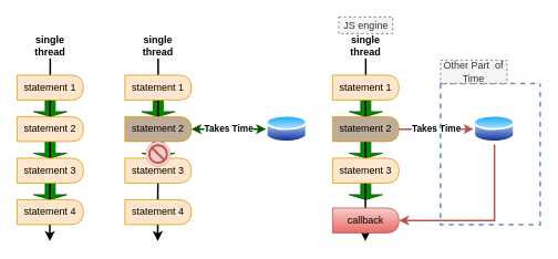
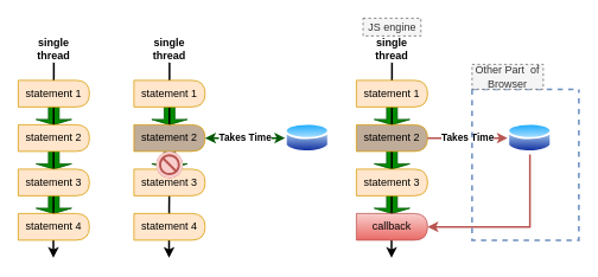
  <mxCell id="0" />
  <mxCell id="1" parent="0" />
  <mxCell id="2" value="" style="shape=singleArrow;direction=south;whiteSpace=wrap;html=1;fillColor=#008a00;strokeColor=#005700;fontColor=#ffffff;" vertex="1" parent="1"><mxGeometry x="40" y="210" width="40" height="30" as="geometry" /></mxCell>
  <mxCell id="3" value="" style="shape=singleArrow;direction=south;whiteSpace=wrap;html=1;fillColor=#008a00;strokeColor=#005700;fontColor=#ffffff;" vertex="1" parent="1"><mxGeometry x="40" y="160" width="40" height="30" as="geometry" /></mxCell>
  <mxCell id="4" value="" style="shape=singleArrow;direction=south;whiteSpace=wrap;html=1;fillColor=#008a00;strokeColor=#005700;fontColor=#ffffff;" vertex="1" parent="1"><mxGeometry x="40" y="110" width="40" height="30" as="geometry" /></mxCell>
  <mxCell id="5" value="" style="endArrow=classic;html=1;strokeWidth=2;" edge="1" parent="1"><mxGeometry width="50" height="50" relative="1" as="geometry"><mxPoint x="60" y="70" as="sourcePoint" /><mxPoint x="59.5" y="290" as="targetPoint" /></mxGeometry></mxCell>
  <mxCell id="6" value="statement 2" style="shape=delay;whiteSpace=wrap;html=1;fillColor=#ffe6cc;strokeColor=#d79b00;" vertex="1" parent="1"><mxGeometry x="20" y="140" width="80" height="30" as="geometry" /></mxCell>
  <mxCell id="7" value="statement 1" style="shape=delay;whiteSpace=wrap;html=1;fillColor=#ffe6cc;strokeColor=#d79b00;" vertex="1" parent="1"><mxGeometry x="20" y="90" width="80" height="30" as="geometry" /></mxCell>
  <mxCell id="8" value="statement 3" style="shape=delay;whiteSpace=wrap;html=1;fillColor=#ffe6cc;strokeColor=#d79b00;" vertex="1" parent="1"><mxGeometry x="20" y="190" width="80" height="30" as="geometry" /></mxCell>
  <mxCell id="9" value="statement 4" style="shape=delay;whiteSpace=wrap;html=1;fillColor=#ffe6cc;strokeColor=#d79b00;" vertex="1" parent="1"><mxGeometry x="20" y="240" width="80" height="30" as="geometry" /></mxCell>
  <mxCell id="10" value="single thread" style="text;html=1;strokeColor=none;fillColor=none;align=center;verticalAlign=middle;whiteSpace=wrap;rounded=0;fontStyle=1" vertex="1" parent="1"><mxGeometry x="35" y="40" width="50" height="30" as="geometry" /></mxCell>
  <mxCell id="11" value="" style="shape=singleArrow;direction=south;whiteSpace=wrap;html=1;fillColor=#008a00;strokeColor=#005700;fontColor=#ffffff;" vertex="1" parent="1"><mxGeometry x="170" y="160" width="40" height="30" as="geometry" /></mxCell>
  <mxCell id="12" value="" style="shape=singleArrow;direction=south;whiteSpace=wrap;html=1;fillColor=#008a00;strokeColor=#005700;fontColor=#ffffff;" vertex="1" parent="1"><mxGeometry x="170" y="110" width="40" height="30" as="geometry" /></mxCell>
  <mxCell id="13" value="" style="endArrow=classic;html=1;strokeWidth=2;" edge="1" parent="1"><mxGeometry width="50" height="50" relative="1" as="geometry"><mxPoint x="190" y="70" as="sourcePoint" /><mxPoint x="189.5" y="290" as="targetPoint" /></mxGeometry></mxCell>
  <mxCell id="14" value="statement 2" style="shape=delay;whiteSpace=wrap;html=1;strokeColor=#d79b00;fillColor=#BFAC99;" vertex="1" parent="1"><mxGeometry x="150" y="140" width="80" height="30" as="geometry" /></mxCell>
  <mxCell id="15" value="statement 1" style="shape=delay;whiteSpace=wrap;html=1;fillColor=#ffe6cc;strokeColor=#d79b00;" vertex="1" parent="1"><mxGeometry x="150" y="90" width="80" height="30" as="geometry" /></mxCell>
  <mxCell id="16" value="statement 3" style="shape=delay;whiteSpace=wrap;html=1;fillColor=#ffe6cc;strokeColor=#d79b00;" vertex="1" parent="1"><mxGeometry x="150" y="190" width="80" height="30" as="geometry" /></mxCell>
  <mxCell id="17" value="statement 4" style="shape=delay;whiteSpace=wrap;html=1;fillColor=#ffe6cc;strokeColor=#d79b00;" vertex="1" parent="1"><mxGeometry x="150" y="240" width="80" height="30" as="geometry" /></mxCell>
  <mxCell id="18" value="single thread" style="text;html=1;strokeColor=none;fillColor=none;align=center;verticalAlign=middle;whiteSpace=wrap;rounded=0;fontStyle=1" vertex="1" parent="1"><mxGeometry x="165" y="40" width="50" height="30" as="geometry" /></mxCell>
  <mxCell id="19" value="Takes Time" style="edgeStyle=orthogonalEdgeStyle;rounded=0;orthogonalLoop=1;jettySize=auto;html=1;exitX=0;exitY=0.5;exitDx=0;exitDy=0;entryX=1;entryY=0.5;entryDx=0;entryDy=0;strokeWidth=2;fontStyle=1;fillColor=#008a00;strokeColor=#005700;startArrow=classic;startFill=1;" edge="1" parent="1" source="20" target="14"><mxGeometry relative="1" as="geometry" /></mxCell>
  <mxCell id="20" value="" style="aspect=fixed;perimeter=ellipsePerimeter;html=1;align=center;shadow=0;dashed=0;spacingTop=3;image;image=img/lib/active_directory/database.svg;" vertex="1" parent="1"><mxGeometry x="320" y="136.5" width="50" height="37" as="geometry" /></mxCell>
  <mxCell id="21" value="" style="verticalLabelPosition=bottom;html=1;strokeColor=#b85450;verticalAlign=top;align=center;points=[[0.145,0.145,0],[0.5,0,0],[0.855,0.145,0],[1,0.5,0],[0.855,0.855,0],[0.5,1,0],[0.145,0.855,0],[0,0.5,0]];pointerEvents=1;shape=mxgraph.cisco_safe.compositeIcon;bgIcon=ellipse;resIcon=mxgraph.cisco_safe.capability.block;fillColor=#f8cecc;gradientColor=#ea6b66;" vertex="1" parent="1"><mxGeometry x="175" y="170" width="30" height="30" as="geometry" /></mxCell>
  <mxCell id="22" value="" style="shape=singleArrow;direction=south;whiteSpace=wrap;html=1;fillColor=#008a00;strokeColor=#005700;fontColor=#ffffff;" vertex="1" parent="1"><mxGeometry x="420" y="210" width="40" height="30" as="geometry" /></mxCell>
  <mxCell id="23" value="" style="shape=singleArrow;direction=south;whiteSpace=wrap;html=1;fillColor=#008a00;strokeColor=#005700;fontColor=#ffffff;" vertex="1" parent="1"><mxGeometry x="420" y="160" width="40" height="30" as="geometry" /></mxCell>
  <mxCell id="24" value="" style="shape=singleArrow;direction=south;whiteSpace=wrap;html=1;fillColor=#008a00;strokeColor=#005700;fontColor=#ffffff;" vertex="1" parent="1"><mxGeometry x="420" y="110" width="40" height="30" as="geometry" /></mxCell>
  <mxCell id="25" value="" style="endArrow=classic;html=1;strokeWidth=2;" edge="1" parent="1"><mxGeometry width="50" height="50" relative="1" as="geometry"><mxPoint x="440" y="70" as="sourcePoint" /><mxPoint x="439.5" y="290" as="targetPoint" /></mxGeometry></mxCell>
  <mxCell id="26" value="statement 2" style="shape=delay;whiteSpace=wrap;html=1;strokeColor=#d79b00;fillColor=#BFAC99;" vertex="1" parent="1"><mxGeometry x="400" y="140" width="80" height="30" as="geometry" /></mxCell>
  <mxCell id="27" value="statement 1" style="shape=delay;whiteSpace=wrap;html=1;fillColor=#ffe6cc;strokeColor=#d79b00;" vertex="1" parent="1"><mxGeometry x="400" y="90" width="80" height="30" as="geometry" /></mxCell>
  <mxCell id="28" value="statement 3" style="shape=delay;whiteSpace=wrap;html=1;fillColor=#ffe6cc;strokeColor=#d79b00;" vertex="1" parent="1"><mxGeometry x="400" y="190" width="80" height="30" as="geometry" /></mxCell>
- <mxCell id="29" value="callback" style="shape=delay;whiteSpace=wrap;html=1;fillColor=#f8cecc;strokeColor=#b85450;gradientColor=#ea6b66;" vertex="1" parent="1"><mxGeometry x="400" y="250" width="80" height="30" as="geometry" /></mxCell>
+ <mxCell id="29" value="callback" style="shape=delay;whiteSpace=wrap;html=1;fillColor=#f8cecc;strokeColor=#b85450;gradientColor=#ea6b66;" vertex="1" parent="1"><mxGeometry x="400" y="240" width="80" height="30" as="geometry" /></mxCell>
  <mxCell id="30" value="single thread" style="text;html=1;strokeColor=none;fillColor=none;align=center;verticalAlign=middle;whiteSpace=wrap;rounded=0;fontStyle=1" vertex="1" parent="1"><mxGeometry x="415" y="40" width="50" height="30" as="geometry" /></mxCell>
  <mxCell id="31" value="Takes Time" style="edgeStyle=orthogonalEdgeStyle;rounded=0;orthogonalLoop=1;jettySize=auto;html=1;exitX=0;exitY=0.5;exitDx=0;exitDy=0;entryX=1;entryY=0.5;entryDx=0;entryDy=0;strokeWidth=2;fontStyle=1;gradientColor=#ea6b66;fillColor=#f8cecc;strokeColor=#b85450;startArrow=classic;startFill=1;endArrow=none;endFill=0;" edge="1" parent="1" source="33" target="26"><mxGeometry relative="1" as="geometry" /></mxCell>
  <mxCell id="32" style="edgeStyle=orthogonalEdgeStyle;rounded=0;orthogonalLoop=1;jettySize=auto;html=1;exitX=0.5;exitY=1;exitDx=0;exitDy=0;entryX=1;entryY=0.5;entryDx=0;entryDy=0;startArrow=none;startFill=0;endArrow=classic;endFill=1;strokeWidth=2;gradientColor=#ea6b66;fillColor=#f8cecc;strokeColor=#b85450;" edge="1" parent="1" source="33" target="29"><mxGeometry relative="1" as="geometry" /></mxCell>
  <mxCell id="33" value="" style="aspect=fixed;perimeter=ellipsePerimeter;html=1;align=center;shadow=0;dashed=0;spacingTop=3;image;image=img/lib/active_directory/database.svg;" vertex="1" parent="1"><mxGeometry x="570" y="136.5" width="50" height="37" as="geometry" /></mxCell>
  <mxCell id="34" value="" style="swimlane;startSize=0;dashed=1;strokeColor=#6c8ebf;strokeWidth=2;fillColor=#99CCFF;gradientColor=#ffffff;" vertex="1" parent="1"><mxGeometry x="530" y="100" width="120" height="170" as="geometry" /></mxCell>
- <mxCell id="35" value="Other Part&amp;nbsp; of Time" style="text;html=1;strokeColor=#666666;fillColor=#f5f5f5;align=center;verticalAlign=middle;whiteSpace=wrap;rounded=0;dashed=1;fontColor=#333333;" vertex="1" parent="1"><mxGeometry x="530" y="72" width="80" height="28" as="geometry" /></mxCell>
+ <mxCell id="35" value="Other Part&amp;nbsp; of Browser" style="text;html=1;strokeColor=#666666;fillColor=#f5f5f5;align=center;verticalAlign=middle;whiteSpace=wrap;rounded=0;dashed=1;fontColor=#333333;" vertex="1" parent="1"><mxGeometry x="530" y="72" width="80" height="28" as="geometry" /></mxCell>
  <mxCell id="36" value="JS engine" style="text;html=1;strokeColor=#666666;fillColor=#f5f5f5;align=center;verticalAlign=middle;whiteSpace=wrap;rounded=0;dashed=1;fontColor=#333333;" vertex="1" parent="1"><mxGeometry x="407.5" y="20" width="65" height="20" as="geometry" /></mxCell>
